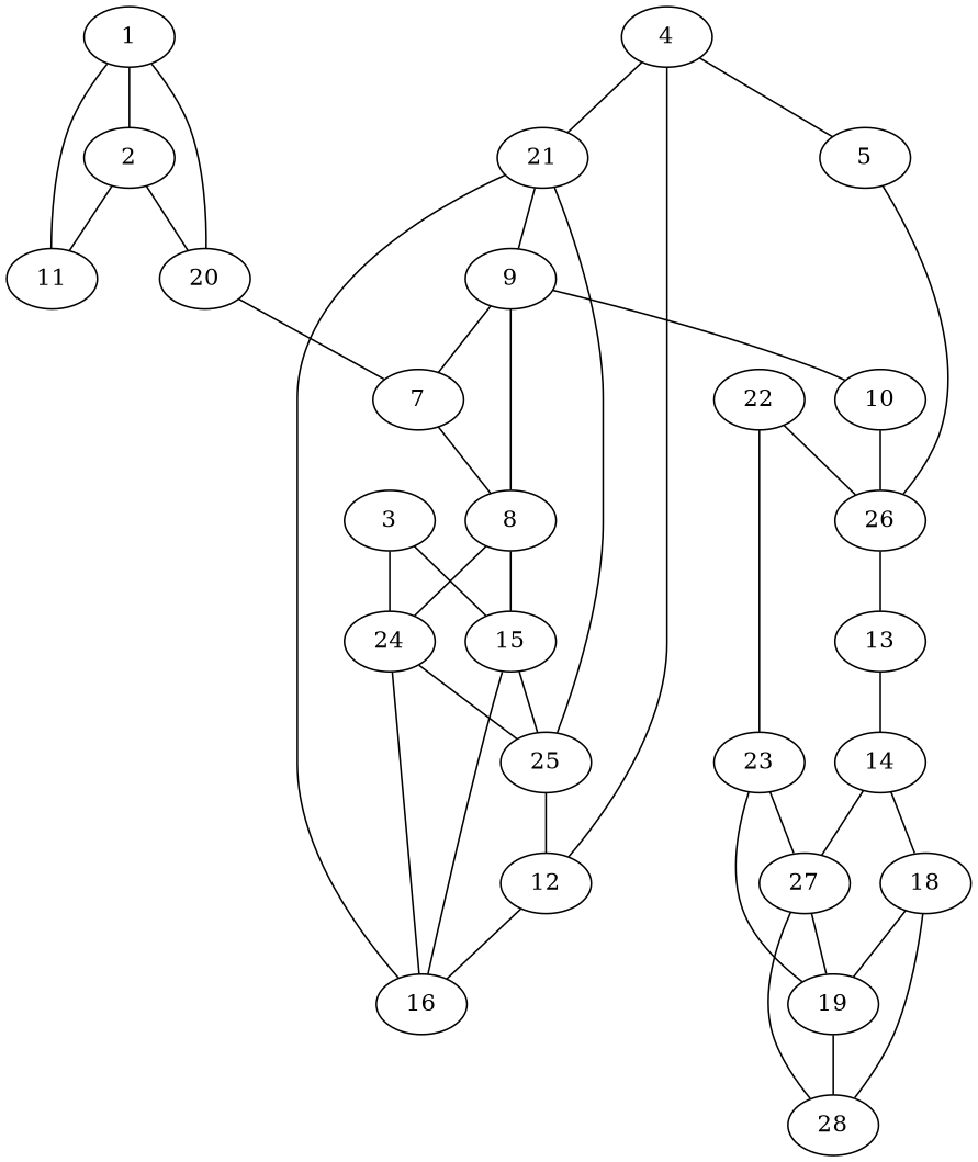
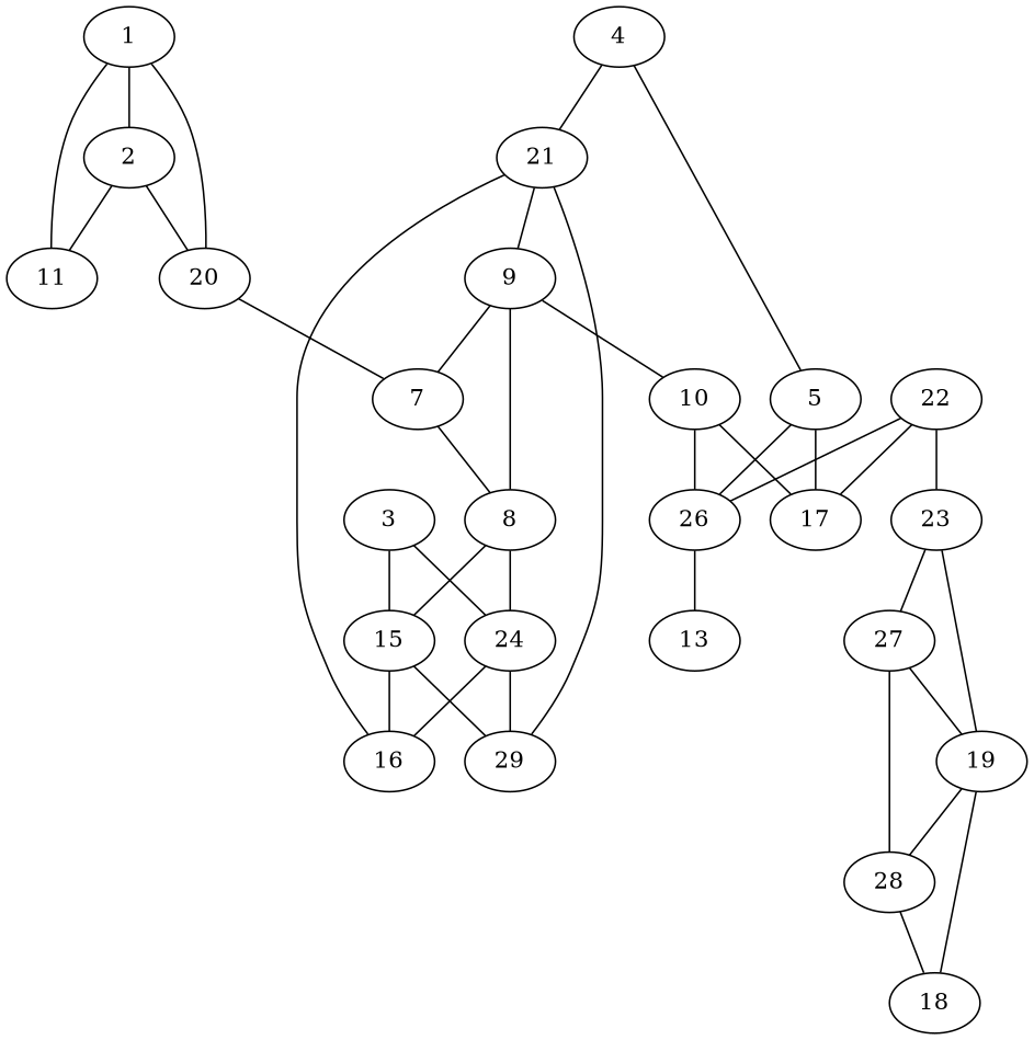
  graph {
    node [aaLength=6 sequence=NCNTIM type=1]
    edge [distance0=9.0 frequency=1 type0=2]
    1 [aaLength=9 sequence=NWATFQQKH type=0]
    2 [type=0]
    11 [aaLength=2 sequence=II]
    20 [aaLength=2 sequence=II]
    7 [type=0]
    3 [aaLength=3 sequence=NNI type=0]
    15 [aaLength=2 sequence=IV]
    24 [aaLength=2 sequence=IV]
    8 [aaLength=3 sequence=NNI type=0]
    16 [aaLength=2 sequence=QC]
-   25 [aaLength=2 sequence=QC]
-   12 [sequence=VNTFII]
+   25 [aaLength=2 sequence=QC label=29]
    4 [aaLength=7 sequence=SATTVKA type=0]
    5 [aaLength=3 sequence=ICT type=0]
    21 [sequence=VNTFII]
+   17 [aaLength=5 sequence=NMNVL]
    26 [aaLength=5 sequence=NMNVL]
    9 [aaLength=7 sequence=SATTVKA type=0]
    13 [aaLength=8 sequence=FQLNTCTR]
    10 [aaLength=3 sequence=ICT type=0]
-   14 [aaLength=8 sequence=YSSRTETN]
    18 [sequence=ICVKCE]
    27 [sequence=ICVKCE]
    19 [aaLength=8 sequence=YPVHFAGI]
    28 [aaLength=8 sequence=YPVHFAGI]
    22 [aaLength=8 sequence=FQLNTCTR]
    23 [aaLength=8 sequence=YSSRTETN]
    1 -- 2 [distance0=16.24058 type0=3]
    1 -- 11 [distance0=9.553603 type0=1]
    1 -- 20 [distance0=9.553603]
    2 -- 11 [distance0=7.07001 type0=1]
    2 -- 20 [distance0=7.07001]
    20 -- 7 [distance0=5.0 type0=4]
    7 -- 8 [distance0=12.88019 distance1=1.0 frequency=2 type0=1 type1=4]
    3 -- 15 [distance0=9.067235 distance1=1.0 frequency=2 type0=1 type1=4]
    3 -- 24 [distance0=9.067235]
    15 -- 16 [distance0=4.0 distance1=2.0 frequency=2 type1=4]
    15 -- 25 [distance0=4.0 type0=3]
    24 -- 16 [distance0=4.0]
    24 -- 25 [distance0=4.0 distance1=2.0 frequency=2 type0=3 type1=4]
    8 -- 15 [distance0=17.04896 type0=3]
    8 -- 24 [distance0=1.0 type0=4]
-   25 -- 12 [distance0=4.0]
-   12 -- 16 [distance0=4.0]
-   4 -- 12 [distance0=17.39971]
    4 -- 5 [distance0=10.17333 distance1=0.0 frequency=2 type0=1 type1=5]
    4 -- 21 [distance0=17.39971 type0=3]
+   5 -- 17 [distance0=14.80187 distance1=3.0 frequency=2 type1=4]
    5 -- 26 [distance0=14.80187 type0=3]
    21 -- 16 [distance0=4.0]
    21 -- 25 [distance0=4.0 type0=3]
    21 -- 9 [distance0=1.0 type0=4]
    26 -- 13
    9 -- 7 [distance0=29.12163 type0=3]
    9 -- 8 [distance0=28.4927]
    9 -- 10 [distance0=9.93353 distance1=0.0 frequency=2 type0=1 type1=5]
-   13 -- 14 [type0=4]
+   10 -- 17 [distance0=28.92525]
    10 -- 26 [distance0=28.92525 distance1=3.0 frequency=2 type0=3 type1=4]
-   14 -- 18 [distance1=1.0 frequency=2 type1=4]
-   14 -- 27 [type0=3]
    18 -- 19 [distance0=8.0 distance1=2.0 frequency=2 type1=4]
    27 -- 19 [distance0=8.0]
    27 -- 28 [distance0=8.0 distance1=2.0 frequency=2 type0=3 type1=4]
    19 -- 28 [distance0=0.0 type0=1]
    28 -- 18 [distance0=8.0]
+   22 -- 17
    22 -- 26 [type0=3]
    22 -- 23 [type0=4]
    23 -- 27 [distance1=1.0 frequency=2 type0=3 type1=4]
    23 -- 19
  }
